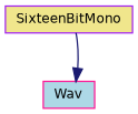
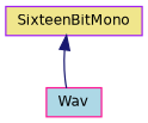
  digraph {
    node [fontname=Helvetica fontsize=10 shape=record style=filled]
    n1 [color=purple fillcolor=khaki fontcolor=black height=0.2 label=SixteenBitMono width=0.4]
    n2 [color=deeppink fillcolor=lightblue height=0.2 label=Wav width=0.4]
-   n2 -> n1 [color=midnightblue dir=back fontname=Helvetica fontsize=10 labelfontname=Helvetica labelfontsize=10 style=solid]
+   n1 -> n2 [color=midnightblue dir=back fontname=Helvetica fontsize=10 labelfontname=Helvetica labelfontsize=10 style=solid]
  }
